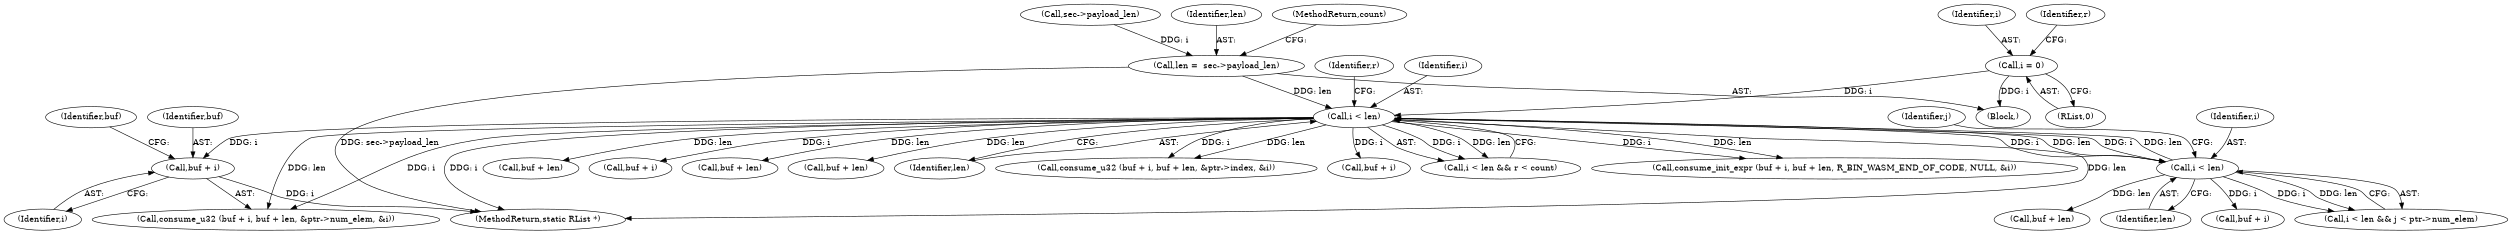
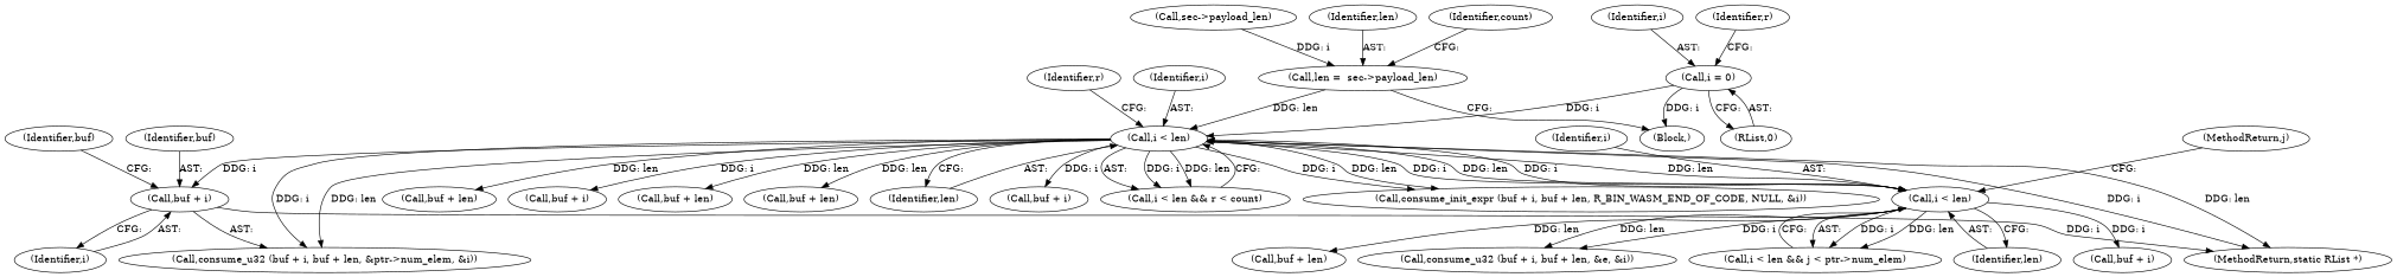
  digraph {
    n1 [label="(Call,buf + i)"]
    n2 [label="(MethodReturn,static RList *)"]
    n3 [label="(Identifier,i)"]
    n4 [label="(Call,consume_u32 (buf + i, buf + len, &ptr->num_elem, &i))"]
    n5 [label="(Call,i < len)"]
    n6 [label="(Call,i < len)"]
    n7 [label="(Call,buf + len)"]
    n8 [label="(Call,buf + i)"]
    n9 [label="(Call,buf + len)"]
    n10 [label="(Call,buf + len)"]
    n11 [label="(Identifier,len)"]
-   n12 [label="(Call,consume_u32 (buf + i, buf + len, &ptr->index, &i))"]
    n13 [label="(Call,buf + i)"]
    n14 [label="(Call,i < len && r < count)"]
    n15 [label="(Call,consume_init_expr (buf + i, buf + len, R_BIN_WASM_END_OF_CODE, NULL, &i))"]
    n16 [label="(Identifier,len)"]
    n17 [label="(Call,buf + i)"]
    n18 [label="(Call,i < len && j < ptr->num_elem)"]
    n19 [label="(Call,buf + len)"]
+   n20 [label="(Call,consume_u32 (buf + i, buf + len, &e, &i))"]
    n21 [label="(Call,i = 0)"]
    n22 [label="(RList,0)"]
    n23 [label="(Block,)"]
    n24 [label="(Call,len =  sec->payload_len)"]
    n25 [label="(Call,sec->payload_len)"]
    n26 [label="(Identifier,buf)"]
    n27 [label="(Identifier,buf)"]
    n28 [label="(Identifier,r)"]
    n29 [label="(Identifier,r)"]
    n30 [label="(Identifier,len)"]
-   n31 [label="(MethodReturn,count)"]
+   n31 [label="(Identifier,count)"]
    n32 [label="(Identifier,i)"]
    n33 [label="(Identifier,i)"]
-   n34 [label="(Identifier,j)"]
+   n34 [label="(MethodReturn,j)"]
    n35 [label="(Identifier,i)"]
    n1 -> n2 [label="DDG: i"]
    n1 -> n3 [label="CFG: "]
    n1 -> n4 [label="AST: "]
    n3 -> n1 [label="AST: "]
    n5 -> n1 [label="DDG: i"]
    n5 -> n2 [label="DDG: i"]
    n5 -> n2 [label="DDG: len"]
    n5 -> n4 [label="DDG: i"]
    n5 -> n4 [label="DDG: len"]
    n5 -> n6 [label="DDG: i"]
    n5 -> n6 [label="DDG: len"]
    n5 -> n7 [label="DDG: len"]
    n5 -> n8 [label="DDG: i"]
    n5 -> n9 [label="DDG: len"]
    n5 -> n10 [label="DDG: len"]
    n5 -> n11 [label="CFG: "]
-   n5 -> n12 [label="DDG: i"]
-   n5 -> n12 [label="DDG: len"]
    n5 -> n13 [label="DDG: i"]
    n5 -> n14 [label="AST: "]
    n5 -> n14 [label="DDG: i"]
    n5 -> n14 [label="DDG: len"]
    n5 -> n15 [label="DDG: i"]
    n5 -> n15 [label="DDG: len"]
    n6 -> n5 [label="DDG: i"]
    n6 -> n5 [label="DDG: len"]
    n6 -> n16 [label="CFG: "]
    n6 -> n17 [label="DDG: i"]
    n6 -> n18 [label="AST: "]
    n6 -> n18 [label="DDG: i"]
    n6 -> n18 [label="DDG: len"]
    n6 -> n19 [label="DDG: len"]
+   n6 -> n20 [label="DDG: i"]
+   n6 -> n20 [label="DDG: len"]
    n11 -> n5 [label="AST: "]
    n14 -> n5 [label="CFG: "]
    n16 -> n6 [label="AST: "]
    n18 -> n6 [label="CFG: "]
    n21 -> n5 [label="DDG: i"]
    n21 -> n22 [label="CFG: "]
    n21 -> n23 [label="DDG: i"]
    n22 -> n21 [label="AST: "]
-   n24 -> n2 [label="DDG: sec->payload_len"]
    n24 -> n5 [label="DDG: len"]
-   n24 -> n23 [label="AST: "]
+   n24 -> n23 [label="CFG: "]
    n25 -> n24 [label="DDG: i"]
    n26 -> n1 [label="CFG: "]
    n27 -> n1 [label="AST: "]
    n28 -> n5 [label="CFG: "]
    n29 -> n21 [label="CFG: "]
    n30 -> n24 [label="AST: "]
    n31 -> n24 [label="CFG: "]
    n32 -> n6 [label="AST: "]
    n33 -> n21 [label="AST: "]
    n34 -> n6 [label="CFG: "]
    n35 -> n5 [label="AST: "]
  }
